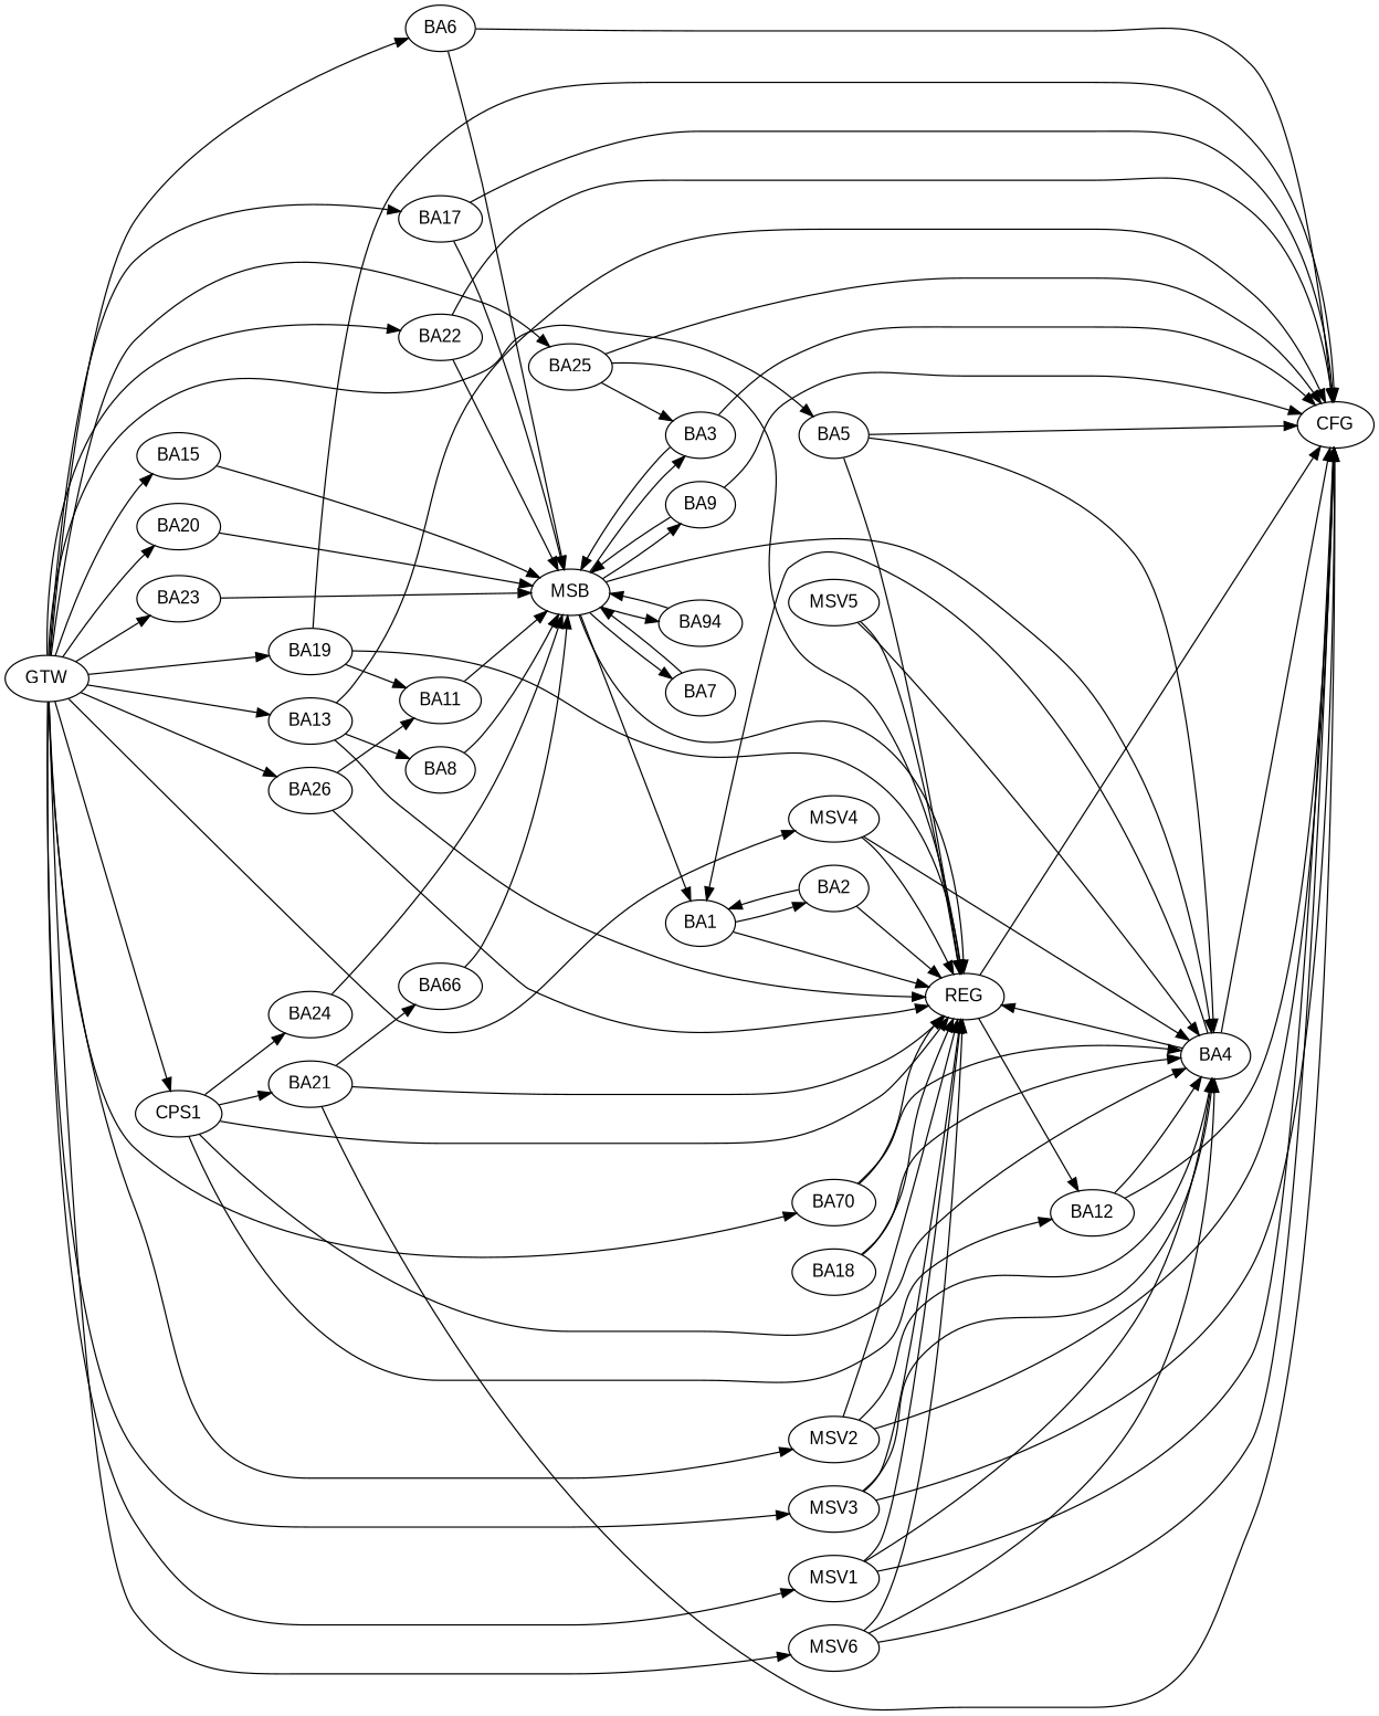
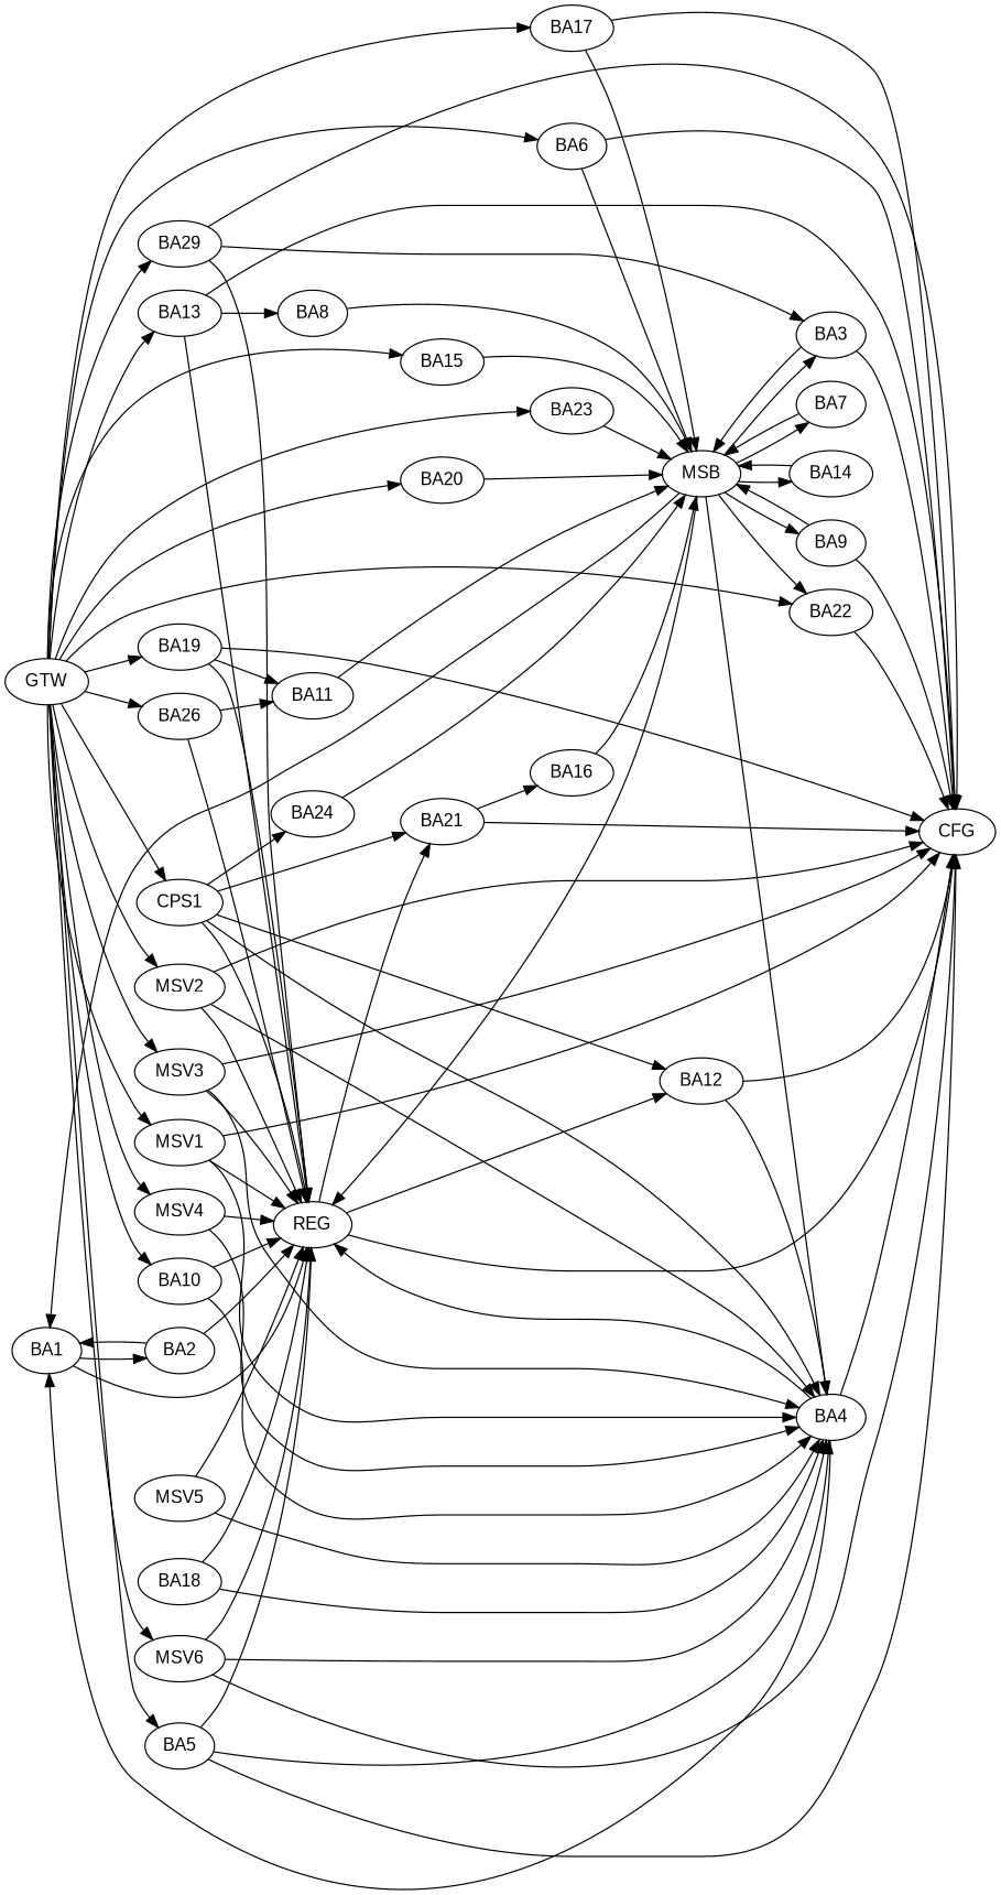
  strict digraph {
    fontname="Liberation Sans"
    rankdir=LR
    node [fontname="Liberation Sans"]
    edge [fontname="Liberation Sans"]
    n1 [label=BA1]
    n2 [label=BA2]
    n3 [label=REG]
    n4 [label=CFG]
    n5 [label=BA12]
    n6 [label=BA3]
    n7 [label=MSB]
    n8 [label=BA4]
    n9 [label=BA7]
    n10 [label=BA9]
-   n11 [label=BA94]
+   n11 [label=BA14]
    n12 [label=BA5]
    n13 [label=BA6]
    n14 [label=BA8]
-   n15 [label=BA70]
+   n15 [label=BA10]
    n16 [label=BA11]
    n17 [label=BA13]
    n18 [label=BA15]
-   n19 [label=BA66]
+   n19 [label=BA16]
    n20 [label=BA17]
    n21 [label=BA18]
    n22 [label=BA19]
    n23 [label=BA20]
    n24 [label=BA21]
    n25 [label=BA22]
    n26 [label=BA23]
    n27 [label=BA24]
-   n28 [label=BA25]
+   n28 [label=BA29]
    n29 [label=BA26]
    n30 [label=CPS1]
    n31 [label=GTW]
    n32 [label=MSV1]
    n33 [label=MSV2]
    n34 [label=MSV3]
    n35 [label=MSV4]
    n36 [label=MSV6]
    n37 [label=MSV5]
    n1 -> n2
    n1 -> n3
    n2 -> n1
    n2 -> n3
    n3 -> n4
    n3 -> n5
    n5 -> n4
    n5 -> n8
    n6 -> n4
    n6 -> n7
    n7 -> n1
    n7 -> n3
    n7 -> n6
    n7 -> n8
    n7 -> n9
    n7 -> n10
    n7 -> n11
    n8 -> n1
    n8 -> n3
    n8 -> n4
    n9 -> n7
    n10 -> n4
    n10 -> n7
    n11 -> n7
    n12 -> n3
    n12 -> n4
    n12 -> n8
    n13 -> n4
    n13 -> n7
    n14 -> n7
    n15 -> n3
    n15 -> n8
    n16 -> n7
    n17 -> n3
    n17 -> n4
    n17 -> n14
    n18 -> n7
    n19 -> n7
    n20 -> n4
    n20 -> n7
    n21 -> n3
    n21 -> n8
    n22 -> n3
    n22 -> n4
    n22 -> n16
    n23 -> n7
-   n24 -> n3
+   n3 -> n24
    n24 -> n4
    n24 -> n19
    n25 -> n4
-   n25 -> n7
+   n7 -> n25
    n26 -> n7
    n27 -> n7
    n28 -> n3
    n28 -> n4
    n28 -> n6
    n29 -> n3
    n29 -> n16
    n30 -> n3
    n30 -> n5
    n30 -> n8
    n30 -> n24
    n30 -> n27
    n31 -> n12
    n31 -> n13
    n31 -> n15
    n31 -> n17
    n31 -> n18
    n31 -> n20
    n31 -> n22
    n31 -> n23
    n31 -> n25
    n31 -> n26
    n31 -> n28
    n31 -> n29
    n31 -> n30
    n31 -> n32
    n31 -> n33
    n31 -> n34
    n31 -> n35
    n31 -> n36
    n32 -> n3
    n32 -> n4
    n32 -> n8
    n33 -> n3
    n33 -> n4
    n33 -> n8
    n34 -> n3
    n34 -> n4
    n34 -> n8
    n35 -> n3
    n35 -> n8
    n36 -> n3
    n36 -> n4
    n36 -> n8
    n37 -> n3
    n37 -> n8
  }
